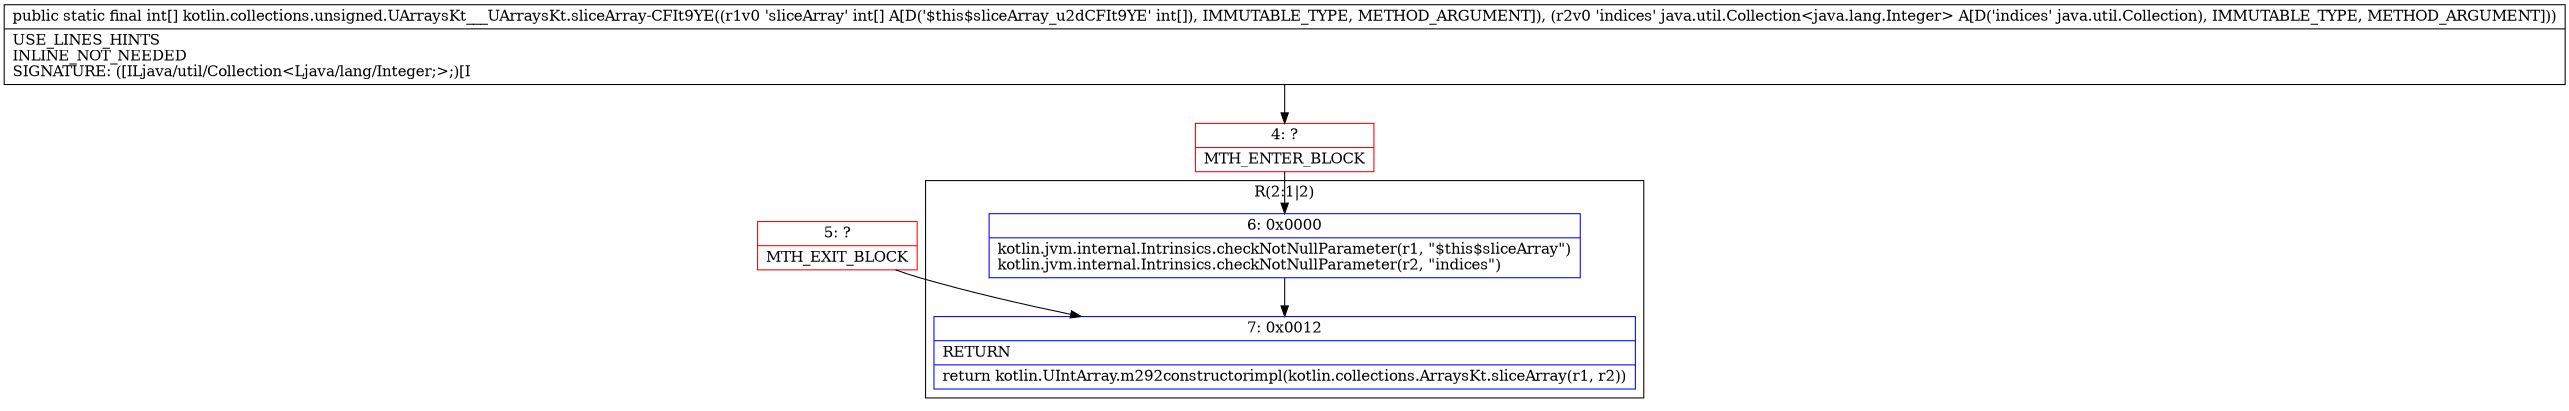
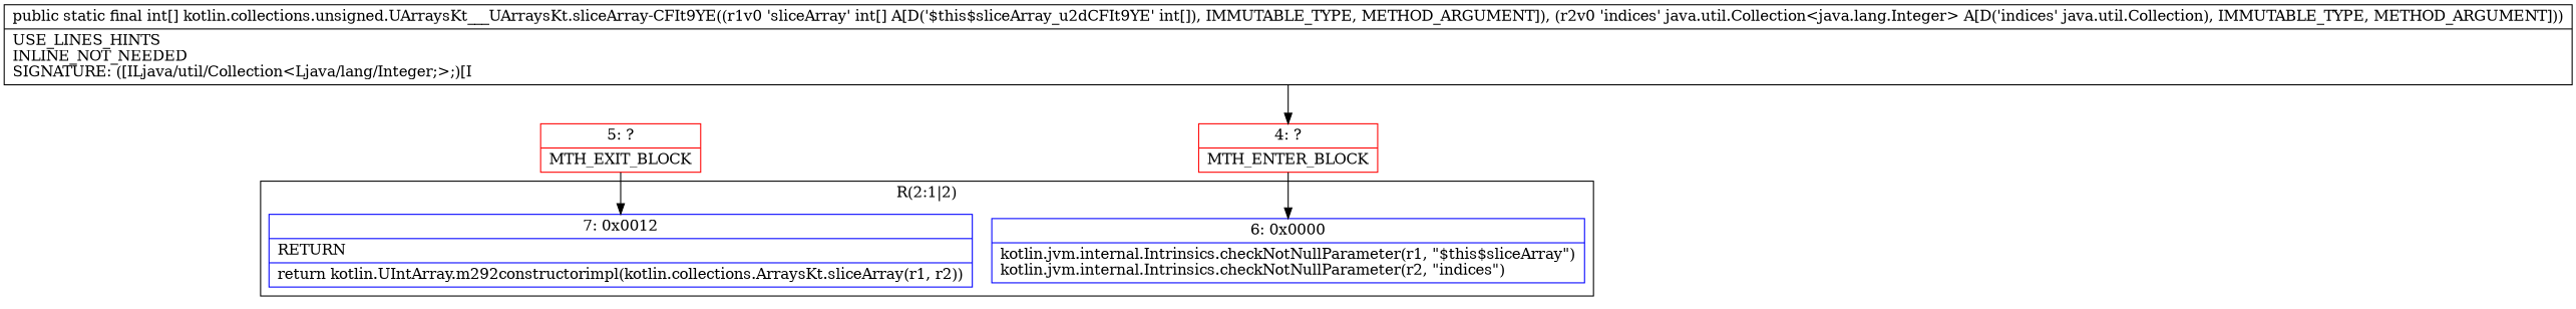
  digraph {
    node [color=blue shape=record]
    n1 [label="{6\:\ 0x0000|kotlin.jvm.internal.Intrinsics.checkNotNullParameter(r1, \"$this$sliceArray\")\lkotlin.jvm.internal.Intrinsics.checkNotNullParameter(r2, \"indices\")\l}"]
    n2 [label="{7\:\ 0x0012|RETURN\l|return kotlin.UIntArray.m292constructorimpl(kotlin.collections.ArraysKt.sliceArray(r1, r2))\l}"]
    n3 [color=red label="{5\:\ ?|MTH_EXIT_BLOCK\l}"]
    n4 [color=red label="{4\:\ ?|MTH_ENTER_BLOCK\l}"]
    n5 [label="{public static final int[] kotlin.collections.unsigned.UArraysKt___UArraysKt.sliceArray\-CFIt9YE((r1v0 'sliceArray' int[] A[D('$this$sliceArray_u2dCFIt9YE' int[]), IMMUTABLE_TYPE, METHOD_ARGUMENT]), (r2v0 'indices' java.util.Collection\<java.lang.Integer\> A[D('indices' java.util.Collection), IMMUTABLE_TYPE, METHOD_ARGUMENT]))  | USE_LINES_HINTS\lINLINE_NOT_NEEDED\lSIGNATURE: ([ILjava\/util\/Collection\<Ljava\/lang\/Integer;\>;)[I\l}" color=""]
    subgraph cluster_1 {
      label="R(2:1|2)"
      n1
      n2
    }
-   n1 -> n2
    n3 -> n2
    n4 -> n1
    n5 -> n4
  }
